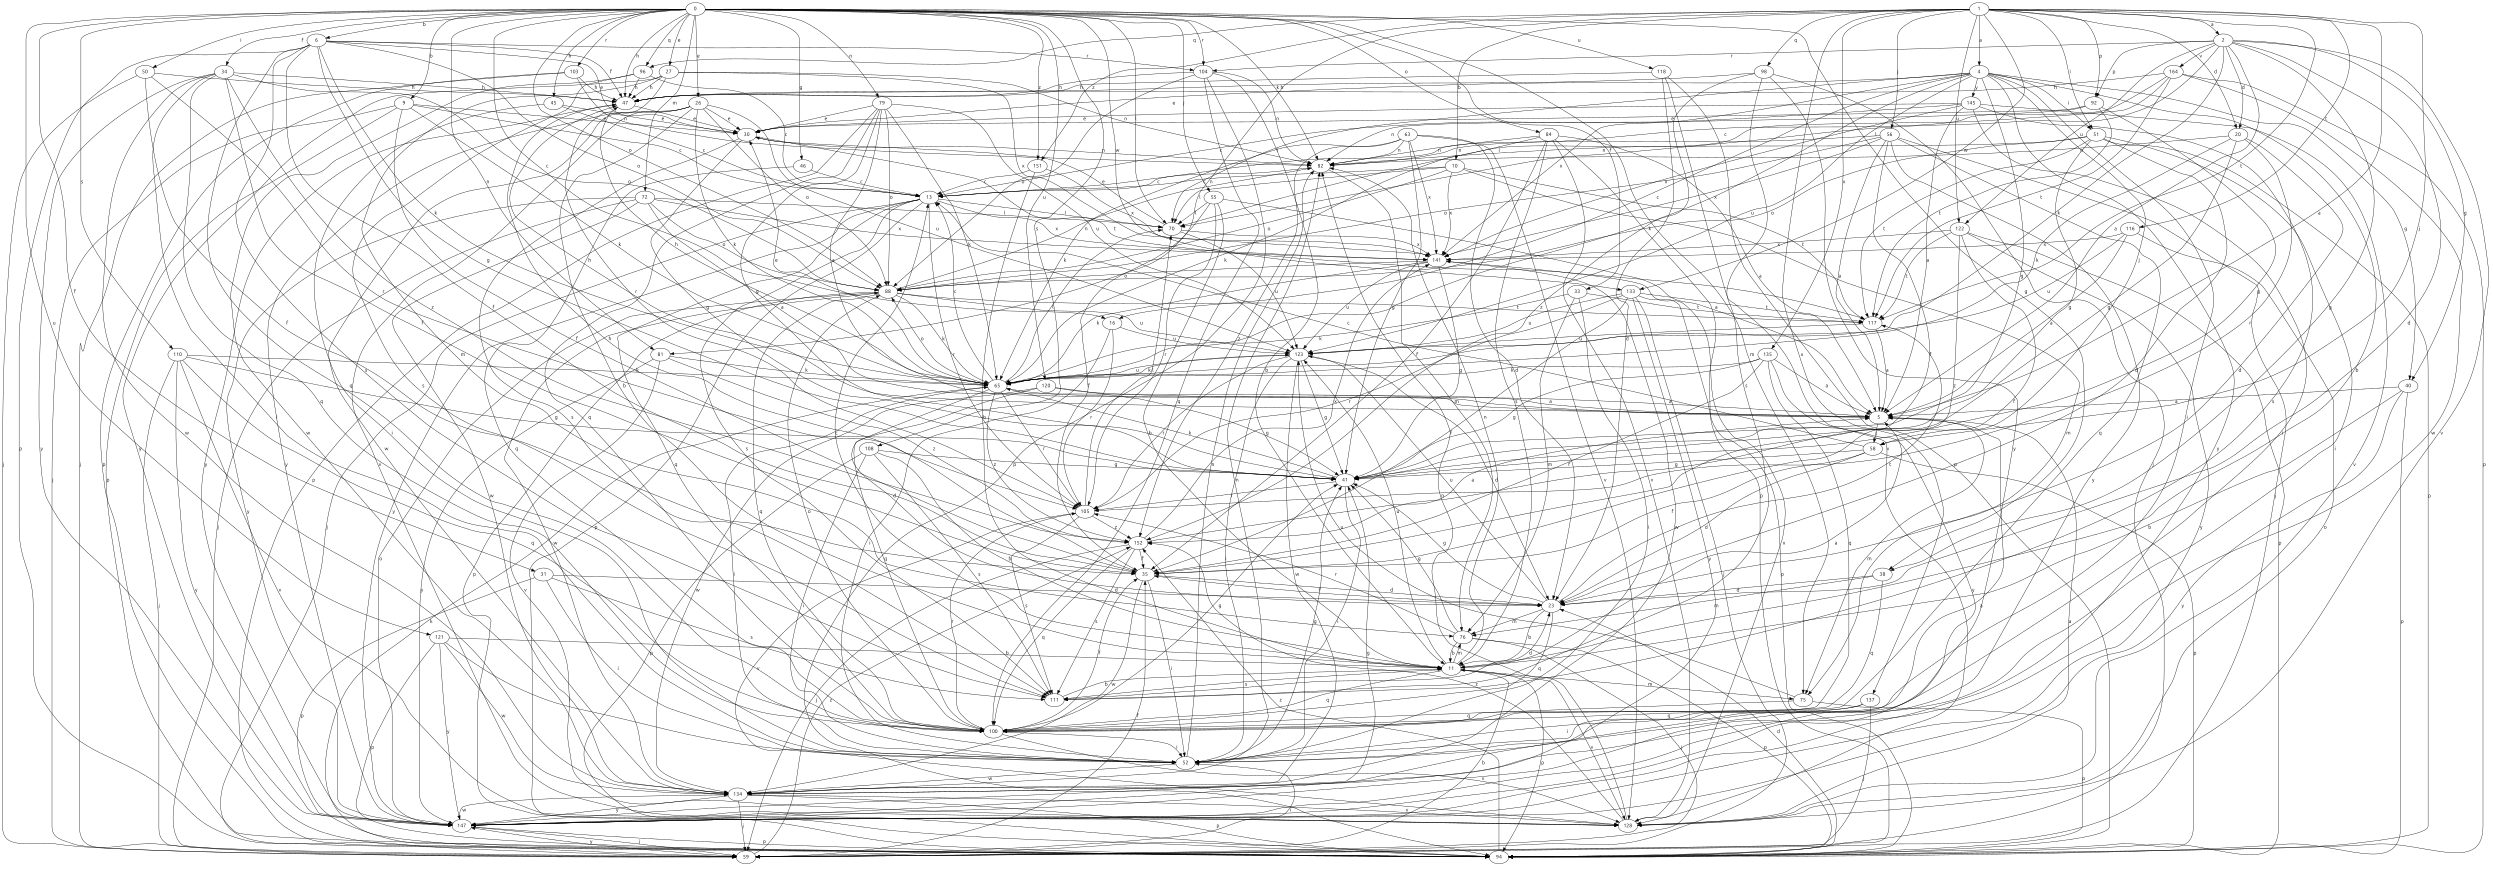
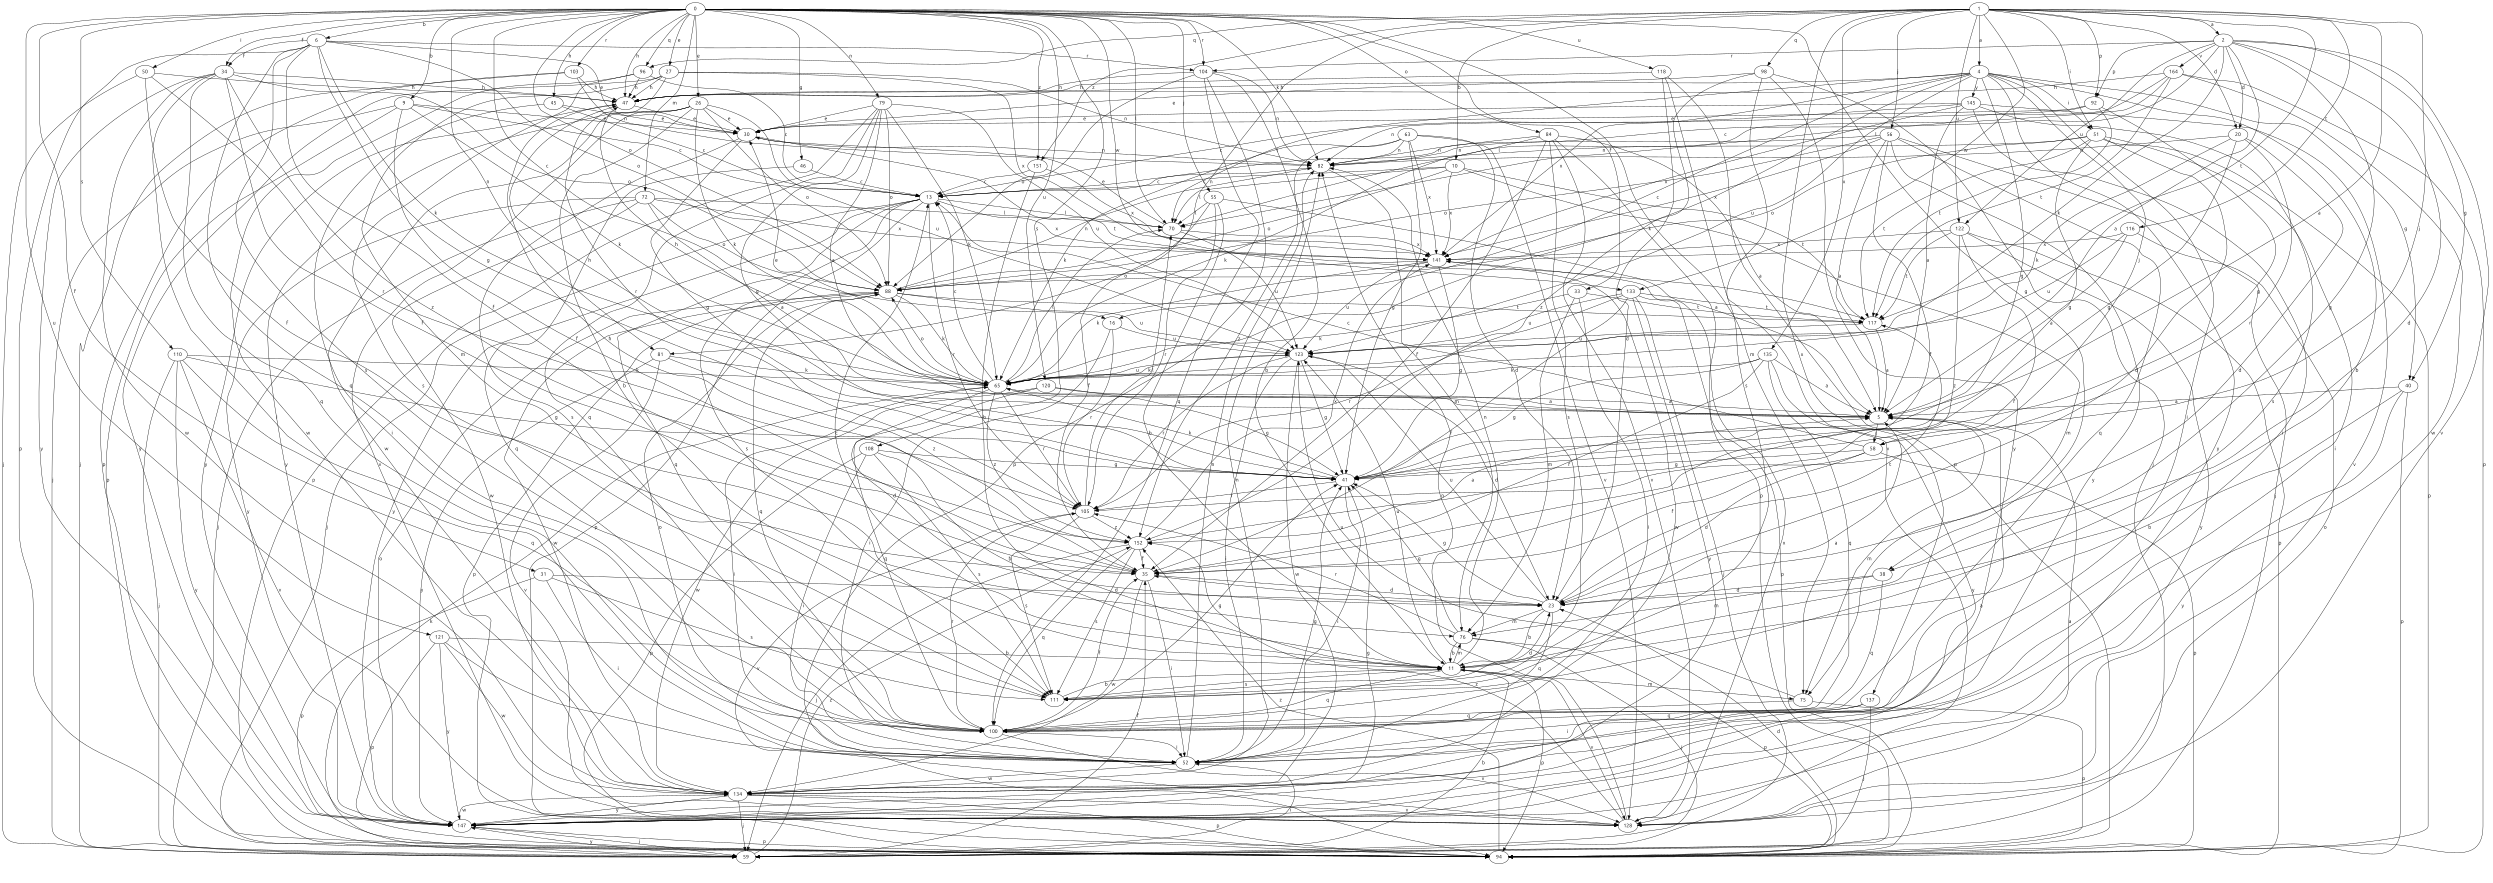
  strict digraph {
    fontname=Ubuntu
    node [fontname=Ubuntu]
    edge [fontname=Ubuntu]
    0
    6
    9
    16
    26
    27
    31
    33
    34
    n10 [label=46]
    38
    45
    47
    50
    55
    70
    72
    75
    79
    81
    84
    88
    96
    103
    104
    108
    110
    118
    120
    121
    133
    151
    82
    65
    30
    41
    35
    94
    100
    111
    n41 [label=13]
    59
    52
    123
    105
    128
    11
    147
    134
    141
    76
    23
    117
    152
    5
    63
    1
    2
    4
    10
    20
    51
    56
    58
    92
    98
    116
    122
    135
    137
    40
    n72 [label=164]
    145
    0 -> 6 [label=b]
    0 -> 9 [label=b]
    0 -> 16 [label=c]
    0 -> 26 [label=e]
    0 -> 27 [label=e]
    0 -> 31 [label=f]
    0 -> 33 [label=f]
    0 -> 34 [label=f]
    0 -> n10 [label=g]
    0 -> 38 [label=g]
    0 -> 45 [label=h]
    0 -> 47 [label=h]
    0 -> 50 [label=i]
    0 -> 55 [label=j]
    0 -> 70 [label=l]
    0 -> 72 [label=m]
    0 -> 75 [label=m]
    0 -> 79 [label=n]
    0 -> 81 [label=n]
    0 -> 84 [label=o]
    0 -> 88 [label=o]
    0 -> 96 [label=q]
    0 -> 103 [label=r]
    0 -> 104 [label=r]
    0 -> 108 [label=s]
    0 -> 110 [label=s]
    0 -> 118 [label=u]
    0 -> 120 [label=u]
    0 -> 121 [label=u]
    0 -> 133 [label=w]
    0 -> 151 [label=z]
    0 -> 82 [label=k]
-   6 -> 47 [label=f]
+   6 -> 34 [label=f]
    6 -> 88 [label=o]
    6 -> 104 [label=r]
    6 -> 65 [label=k]
    6 -> 30 [label=e]
    6 -> 41 [label=g]
    6 -> 35 [label=f]
    6 -> 94 [label=p]
    6 -> 100 [label=q]
    6 -> 111 [label=s]
    9 -> 65 [label=k]
    9 -> 30 [label=e]
    9 -> 35 [label=f]
    9 -> 94 [label=p]
    9 -> n41 [label=c]
    9 -> 59 [label=j]
    16 -> 52 [label=i]
    16 -> 123 [label=u]
    16 -> 105 [label=r]
    26 -> 88 [label=o]
    26 -> 65 [label=k]
    26 -> 30 [label=e]
    26 -> 123 [label=u]
    26 -> 128 [label=v]
    26 -> 11 [label=b]
    26 -> 147 [label=y]
    26 -> 134 [label=w]
    27 -> 47 [label=h]
    27 -> 82 [label=n]
    27 -> 105 [label=r]
    27 -> 147 [label=y]
    27 -> 141 [label=x]
    27 -> 76 [label=m]
    31 -> 94 [label=p]
    31 -> 111 [label=s]
    31 -> 52 [label=i]
    31 -> 23 [label=d]
    33 -> 65 [label=k]
    33 -> 52 [label=i]
    33 -> 76 [label=m]
    33 -> 117 [label=t]
    34 -> 47 [label=h]
    34 -> 88 [label=o]
    34 -> 35 [label=f]
    34 -> 100 [label=q]
    34 -> 52 [label=i]
    34 -> 147 [label=y]
    34 -> 134 [label=w]
    34 -> 152 [label=z]
    n10 -> 100 [label=q]
    n10 -> n41 [label=c]
    38 -> 100 [label=q]
    38 -> 76 [label=m]
    38 -> 23 [label=d]
    45 -> 30 [label=e]
    45 -> n41 [label=c]
    45 -> 52 [label=i]
    47 -> 30 [label=e]
    47 -> 147 [label=y]
    50 -> 47 [label=h]
    50 -> 35 [label=f]
    50 -> 59 [label=j]
    50 -> 105 [label=r]
    55 -> 70 [label=l]
    55 -> 35 [label=f]
    55 -> 105 [label=r]
    55 -> 11 [label=b]
    55 -> 5 [label=a]
    70 -> 30 [label=e]
    70 -> 123 [label=u]
    70 -> 141 [label=x]
    72 -> 70 [label=l]
    72 -> 88 [label=o]
    72 -> 59 [label=j]
    72 -> 147 [label=y]
    72 -> 134 [label=w]
    72 -> 141 [label=x]
    72 -> 5 [label=a]
    75 -> 94 [label=p]
    75 -> 100 [label=q]
    75 -> 123 [label=u]
    79 -> 88 [label=o]
    79 -> 65 [label=k]
    79 -> 30 [label=e]
    79 -> 41 [label=g]
    79 -> 94 [label=p]
    79 -> 100 [label=q]
    79 -> 123 [label=u]
    79 -> 5 [label=a]
    81 -> 65 [label=k]
    81 -> 128 [label=v]
    81 -> 147 [label=y]
    81 -> 152 [label=z]
    84 -> 82 [label=n]
    84 -> 65 [label=k]
    84 -> 35 [label=f]
    84 -> 94 [label=p]
-   84 -> 11 [label=s]
+   84 -> 111 [label=s]
    84 -> 128 [label=v]
    84 -> 5 [label=a]
    88 -> 82 [label=n]
    88 -> 65 [label=k]
    88 -> 94 [label=p]
    88 -> 100 [label=q]
    88 -> 123 [label=u]
    88 -> 134 [label=w]
    88 -> 117 [label=t]
    96 -> 47 [label=h]
    96 -> 111 [label=s]
    96 -> n41 [label=c]
    96 -> 134 [label=w]
    103 -> 47 [label=h]
    103 -> 82 [label=n]
    103 -> 94 [label=p]
    103 -> 59 [label=j]
    104 -> 47 [label=h]
    104 -> 88 [label=o]
    104 -> 82 [label=n]
    104 -> 94 [label=p]
    104 -> 100 [label=q]
    104 -> 11 [label=b]
    108 -> 41 [label=g]
    108 -> 94 [label=p]
    108 -> 111 [label=s]
    108 -> 52 [label=i]
    108 -> 11 [label=b]
    110 -> 65 [label=k]
    110 -> 41 [label=g]
    110 -> 100 [label=q]
    110 -> 59 [label=j]
    110 -> 128 [label=v]
    110 -> 147 [label=y]
    118 -> 47 [label=h]
    118 -> 94 [label=p]
    118 -> 128 [label=v]
    118 -> 23 [label=d]
    120 -> 41 [label=g]
    120 -> 100 [label=q]
    120 -> 134 [label=w]
    120 -> 5 [label=a]
    121 -> 94 [label=p]
    121 -> 52 [label=i]
    121 -> 11 [label=b]
    121 -> 147 [label=y]
    121 -> 134 [label=w]
    133 -> 35 [label=f]
    133 -> 94 [label=p]
    133 -> 59 [label=j]
    133 -> 123 [label=u]
    133 -> 105 [label=r]
    133 -> 147 [label=y]
    133 -> 117 [label=t]
    151 -> n41 [label=c]
    151 -> 11 [label=b]
    151 -> 141 [label=x]
    82 -> n41 [label=c]
    82 -> 76 [label=m]
    65 -> 47 [label=h]
    65 -> 70 [label=l]
    65 -> 88 [label=o]
    65 -> 30 [label=e]
    65 -> n41 [label=c]
    65 -> 52 [label=i]
    65 -> 123 [label=u]
    65 -> 105 [label=r]
    65 -> 23 [label=d]
    65 -> 152 [label=z]
    65 -> 5 [label=a]
    30 -> 82 [label=n]
    30 -> 41 [label=g]
    30 -> 111 [label=s]
    30 -> 117 [label=t]
    41 -> 65 [label=k]
    41 -> 52 [label=i]
    41 -> 105 [label=r]
    35 -> 47 [label=h]
    35 -> 52 [label=i]
    35 -> 134 [label=w]
    35 -> 23 [label=d]
    94 -> 23 [label=d]
    94 -> 152 [label=z]
-   100 -> 88 [label=o]
+   52 -> 88 [label=o]
    100 -> 41 [label=g]
    100 -> 35 [label=f]
    100 -> 52 [label=i]
    100 -> 105 [label=r]
    100 -> 128 [label=v]
    111 -> 11 [label=b]
    111 -> 23 [label=d]
    n41 -> 70 [label=l]
    n41 -> 94 [label=p]
    n41 -> 100 [label=q]
    n41 -> 111 [label=s]
    n41 -> 59 [label=j]
    n41 -> 105 [label=r]
    n41 -> 147 [label=y]
    n41 -> 141 [label=x]
    59 -> 65 [label=k]
    59 -> 35 [label=f]
    59 -> 52 [label=i]
    59 -> 11 [label=b]
    59 -> 147 [label=y]
    59 -> 152 [label=z]
    52 -> 82 [label=n]
    52 -> 41 [label=g]
    52 -> 134 [label=w]
    123 -> 65 [label=k]
    123 -> 41 [label=g]
    123 -> 52 [label=i]
    123 -> 105 [label=r]
    123 -> 134 [label=w]
    123 -> 23 [label=d]
    105 -> 70 [label=l]
    105 -> 111 [label=s]
    105 -> 128 [label=v]
    105 -> 152 [label=z]
    128 -> 82 [label=n]
    128 -> 141 [label=x]
    128 -> 152 [label=z]
    128 -> 5 [label=a]
    11 -> 75 [label=m]
    11 -> 82 [label=n]
    11 -> 94 [label=p]
    11 -> 100 [label=q]
    11 -> 111 [label=s]
    11 -> n41 [label=c]
    11 -> 123 [label=u]
    11 -> 128 [label=v]
    11 -> 76 [label=m]
    11 -> 5 [label=a]
    147 -> 88 [label=o]
    147 -> 41 [label=g]
    147 -> 94 [label=p]
    147 -> 59 [label=j]
    147 -> 134 [label=w]
    134 -> 82 [label=n]
    134 -> 94 [label=p]
    134 -> 59 [label=j]
    134 -> 128 [label=v]
    134 -> 147 [label=y]
    134 -> 5 [label=a]
    141 -> 88 [label=o]
    141 -> 65 [label=k]
    141 -> 41 [label=g]
    141 -> 123 [label=u]
    141 -> 134 [label=w]
    76 -> 41 [label=g]
    76 -> 94 [label=p]
    76 -> 59 [label=j]
    76 -> 105 [label=r]
    76 -> 11 [label=b]
    23 -> 41 [label=g]
    23 -> 35 [label=f]
    23 -> 100 [label=q]
    23 -> 123 [label=u]
    23 -> 11 [label=b]
    23 -> 76 [label=m]
    23 -> 117 [label=t]
    117 -> 123 [label=u]
    117 -> 5 [label=a]
    152 -> 35 [label=f]
    152 -> 100 [label=q]
    152 -> 111 [label=s]
    152 -> 59 [label=j]
    152 -> 141 [label=x]
    152 -> 5 [label=a]
    5 -> 47 [label=h]
    5 -> 75 [label=m]
    5 -> 58 [label=j]
    63 -> 82 [label=n]
    63 -> 65 [label=k]
    63 -> 41 [label=g]
    63 -> 128 [label=v]
    63 -> 141 [label=x]
    63 -> 23 [label=d]
    63 -> 152 [label=z]
    1 -> 81 [label=n]
    1 -> 96 [label=q]
    1 -> 133 [label=w]
    1 -> 151 [label=z]
    1 -> 117 [label=t]
    1 -> 5 [label=a]
    1 -> 2 [label=a]
    1 -> 4 [label=a]
    1 -> 10 [label=b]
    1 -> 20 [label=d]
    1 -> 51 [label=i]
    1 -> 56 [label=j]
    1 -> 58 [label=j]
    1 -> 92 [label=p]
    1 -> 98 [label=q]
    1 -> 116 [label=t]
    1 -> 122 [label=u]
    1 -> 135 [label=x]
    1 -> 137 [label=x]
    2 -> 38 [label=g]
    2 -> 70 [label=l]
    2 -> 104 [label=r]
    2 -> 65 [label=k]
    2 -> 128 [label=v]
    2 -> 23 [label=d]
    2 -> 5 [label=a]
    2 -> 20 [label=d]
    2 -> 92 [label=p]
    2 -> 122 [label=u]
    2 -> 40 [label=g]
    2 -> n72 [label=v]
    4 -> 16 [label=c]
    4 -> 70 [label=l]
    4 -> 65 [label=k]
    4 -> 30 [label=e]
    4 -> 41 [label=g]
    4 -> 52 [label=i]
    4 -> 123 [label=u]
    4 -> 11 [label=b]
    4 -> 147 [label=y]
    4 -> 141 [label=x]
    4 -> 51 [label=i]
    4 -> 58 [label=j]
    4 -> 40 [label=g]
    4 -> 145 [label=y]
    10 -> 70 [label=l]
    10 -> 75 [label=m]
    10 -> 88 [label=o]
    10 -> n41 [label=c]
    10 -> 141 [label=x]
    10 -> 117 [label=t]
    20 -> 82 [label=n]
    20 -> 65 [label=k]
    20 -> 41 [label=g]
    20 -> 105 [label=r]
    20 -> 23 [label=d]
    51 -> 88 [label=o]
    51 -> 82 [label=n]
    51 -> 41 [label=g]
    51 -> 94 [label=p]
    51 -> 52 [label=i]
    51 -> 23 [label=d]
    51 -> 117 [label=t]
    56 -> 88 [label=o]
    56 -> 82 [label=n]
    56 -> 35 [label=f]
    56 -> 100 [label=q]
    56 -> 59 [label=j]
    56 -> 147 [label=y]
    56 -> 141 [label=x]
    56 -> 5 [label=a]
    58 -> 41 [label=g]
    58 -> 35 [label=f]
    58 -> 94 [label=p]
    58 -> n41 [label=c]
    58 -> 23 [label=d]
    92 -> 30 [label=e]
    92 -> 41 [label=g]
    92 -> n41 [label=c]
    92 -> 117 [label=t]
    98 -> 47 [label=h]
    98 -> 111 [label=s]
    98 -> 59 [label=j]
    98 -> 147 [label=y]
    98 -> 152 [label=z]
    116 -> 123 [label=u]
    116 -> 128 [label=o]
    116 -> 141 [label=x]
    116 -> 5 [label=a]
    122 -> 35 [label=f]
    122 -> 94 [label=p]
    122 -> 147 [label=y]
    122 -> 141 [label=x]
    122 -> 117 [label=t]
    122 -> 152 [label=z]
    135 -> 65 [label=k]
    135 -> 41 [label=g]
    135 -> 35 [label=f]
    135 -> 100 [label=q]
    135 -> 147 [label=y]
    135 -> 5 [label=a]
    137 -> 100 [label=q]
    137 -> 59 [label=j]
    137 -> 52 [label=i]
    40 -> 94 [label=p]
    40 -> 11 [label=b]
    40 -> 147 [label=y]
    40 -> 5 [label=a]
    n72 -> 47 [label=h]
    n72 -> 70 [label=l]
    n72 -> 94 [label=p]
    n72 -> n41 [label=c]
    n72 -> 134 [label=w]
    n72 -> 117 [label=t]
    145 -> 82 [label=n]
    145 -> 30 [label=e]
    145 -> 111 [label=s]
    145 -> 52 [label=i]
    145 -> 128 [label=v]
    145 -> 141 [label=x]
    145 -> 5 [label=a]
  }
